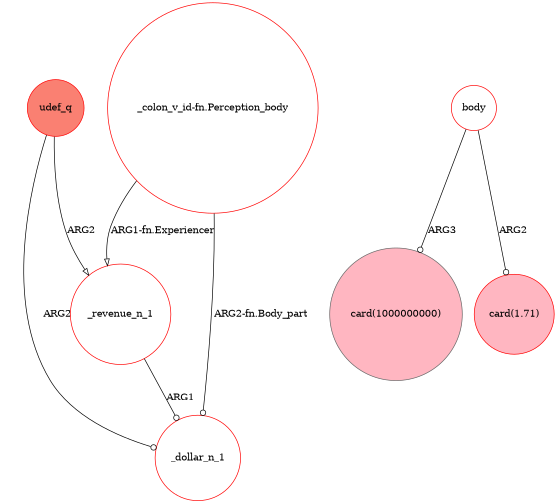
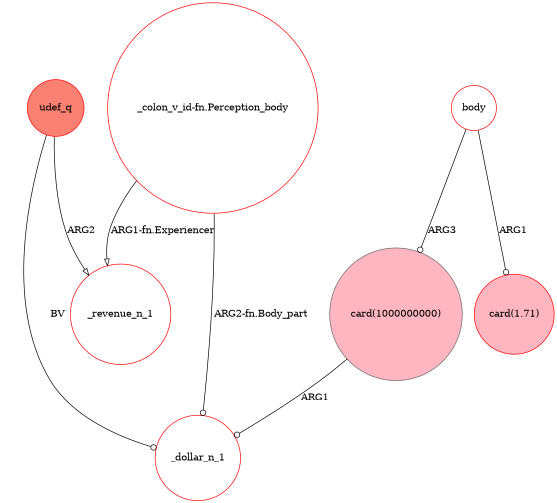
  digraph {
    node [color=red fillcolor=white shape=circle style=filled]
    edge [arrowhead=odot]
    "card(1000000000)" [color=gray40 fillcolor=lightpink]
    _dollar_n_1
    n3 [label=body]
    "card(1.71)" [fillcolor=lightpink]
    udef_q [fillcolor=salmon]
    _revenue_n_1
    "_colon_v_id-fn.Perception_body"
-   _revenue_n_1 -> _dollar_n_1 [label=ARG1]
+   "card(1000000000)" -> _dollar_n_1 [label=ARG1]
    n3 -> "card(1000000000)" [label=ARG3]
-   n3 -> "card(1.71)" [label=ARG2]
-   udef_q -> _dollar_n_1 [label=ARG2]
+   n3 -> "card(1.71)" [label=ARG1]
+   udef_q -> _dollar_n_1 [label=BV]
    udef_q -> _revenue_n_1 [arrowhead=onormal label=ARG2]
    "_colon_v_id-fn.Perception_body" -> _dollar_n_1 [label="ARG2-fn.Body_part"]
    "_colon_v_id-fn.Perception_body" -> _revenue_n_1 [arrowhead=onormal label="ARG1-fn.Experiencer"]
  }
